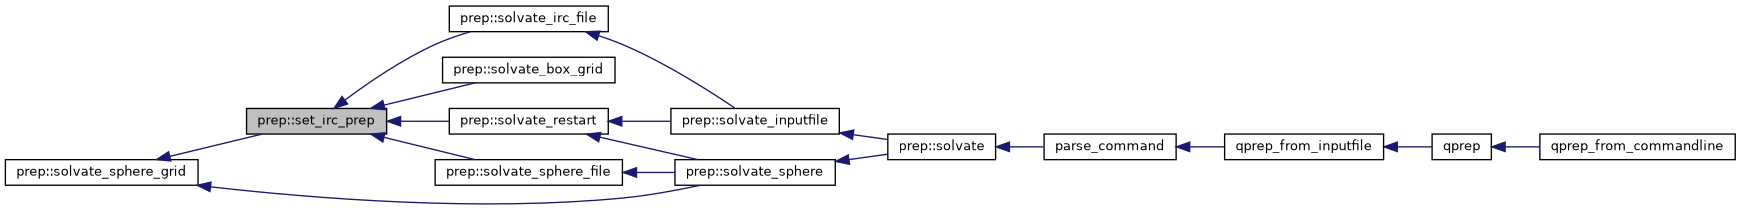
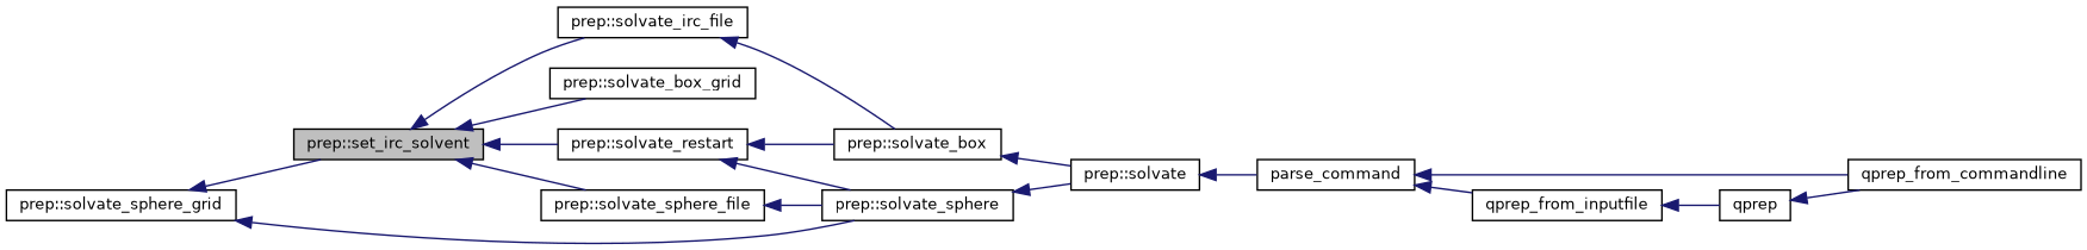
  digraph {
    rankdir=LR
    node [color=black fillcolor=white fontname=Helvetica fontsize=10 shape=record style=filled]
    edge [color=midnightblue dir=back fontname=Helvetica fontsize=10 labelfontname=Helvetica labelfontsize=10 style=solid]
-   n1 [fillcolor=grey75 fontcolor=black height=0.2 label="prep::set_irc_prep" width=0.4]
+   n1 [fillcolor=grey75 fontcolor=black height=0.2 label="prep::set_irc_solvent" width=0.4]
    n2 [height=0.2 label="prep::solvate_irc_file" width=0.4]
    n3 [height=0.2 label="prep::solvate_box_grid" width=0.4]
    n4 [height=0.2 label="prep::solvate_restart" width=0.4]
    n5 [height=0.2 label="prep::solvate_sphere_file" width=0.4]
-   n6 [height=0.2 label="prep::solvate_inputfile" width=0.4]
+   n6 [height=0.2 label="prep::solvate_box" width=0.4]
    n7 [height=0.2 label="prep::solvate_sphere" width=0.4]
    n8 [height=0.2 label="prep::solvate_sphere_grid" width=0.4]
    n9 [height=0.2 label="prep::solvate" width=0.4]
    n10 [height=0.2 label=parse_command width=0.4]
    n11 [height=0.2 label=qprep_from_commandline width=0.4]
    n12 [height=0.2 label=qprep_from_inputfile width=0.4]
    n13 [height=0.2 label=qprep width=0.4]
    n1 -> n2
    n1 -> n3
    n1 -> n4
    n1 -> n5
    n2 -> n6
    n4 -> n6
    n4 -> n7
    n5 -> n7
    n6 -> n9
    n7 -> n9
    n8 -> n1
    n8 -> n7
    n9 -> n10
+   n10 -> n11
    n10 -> n12
    n12 -> n13
    n13 -> n11
  }
